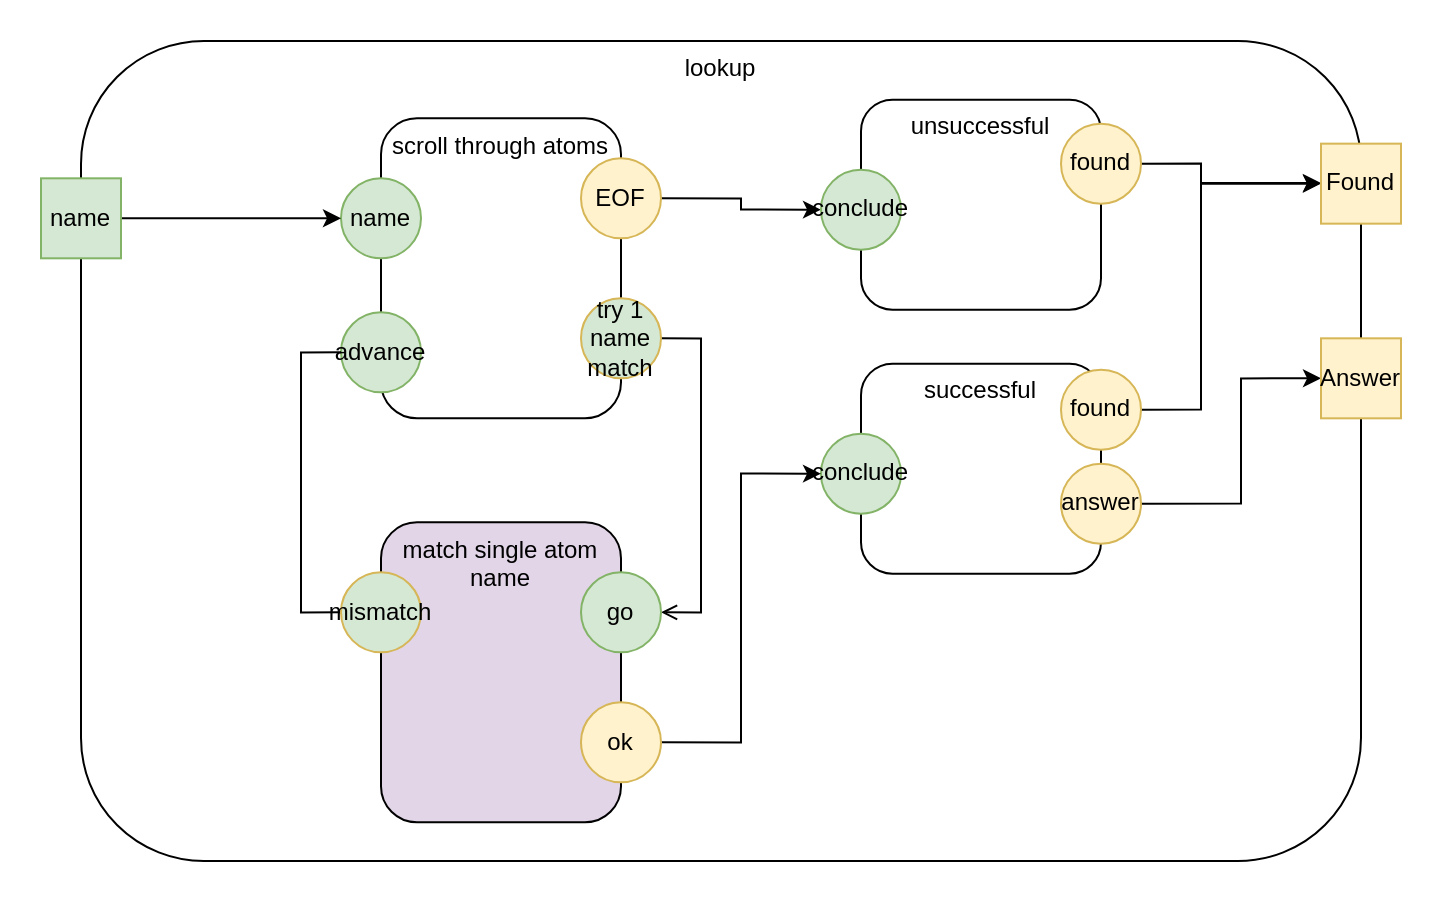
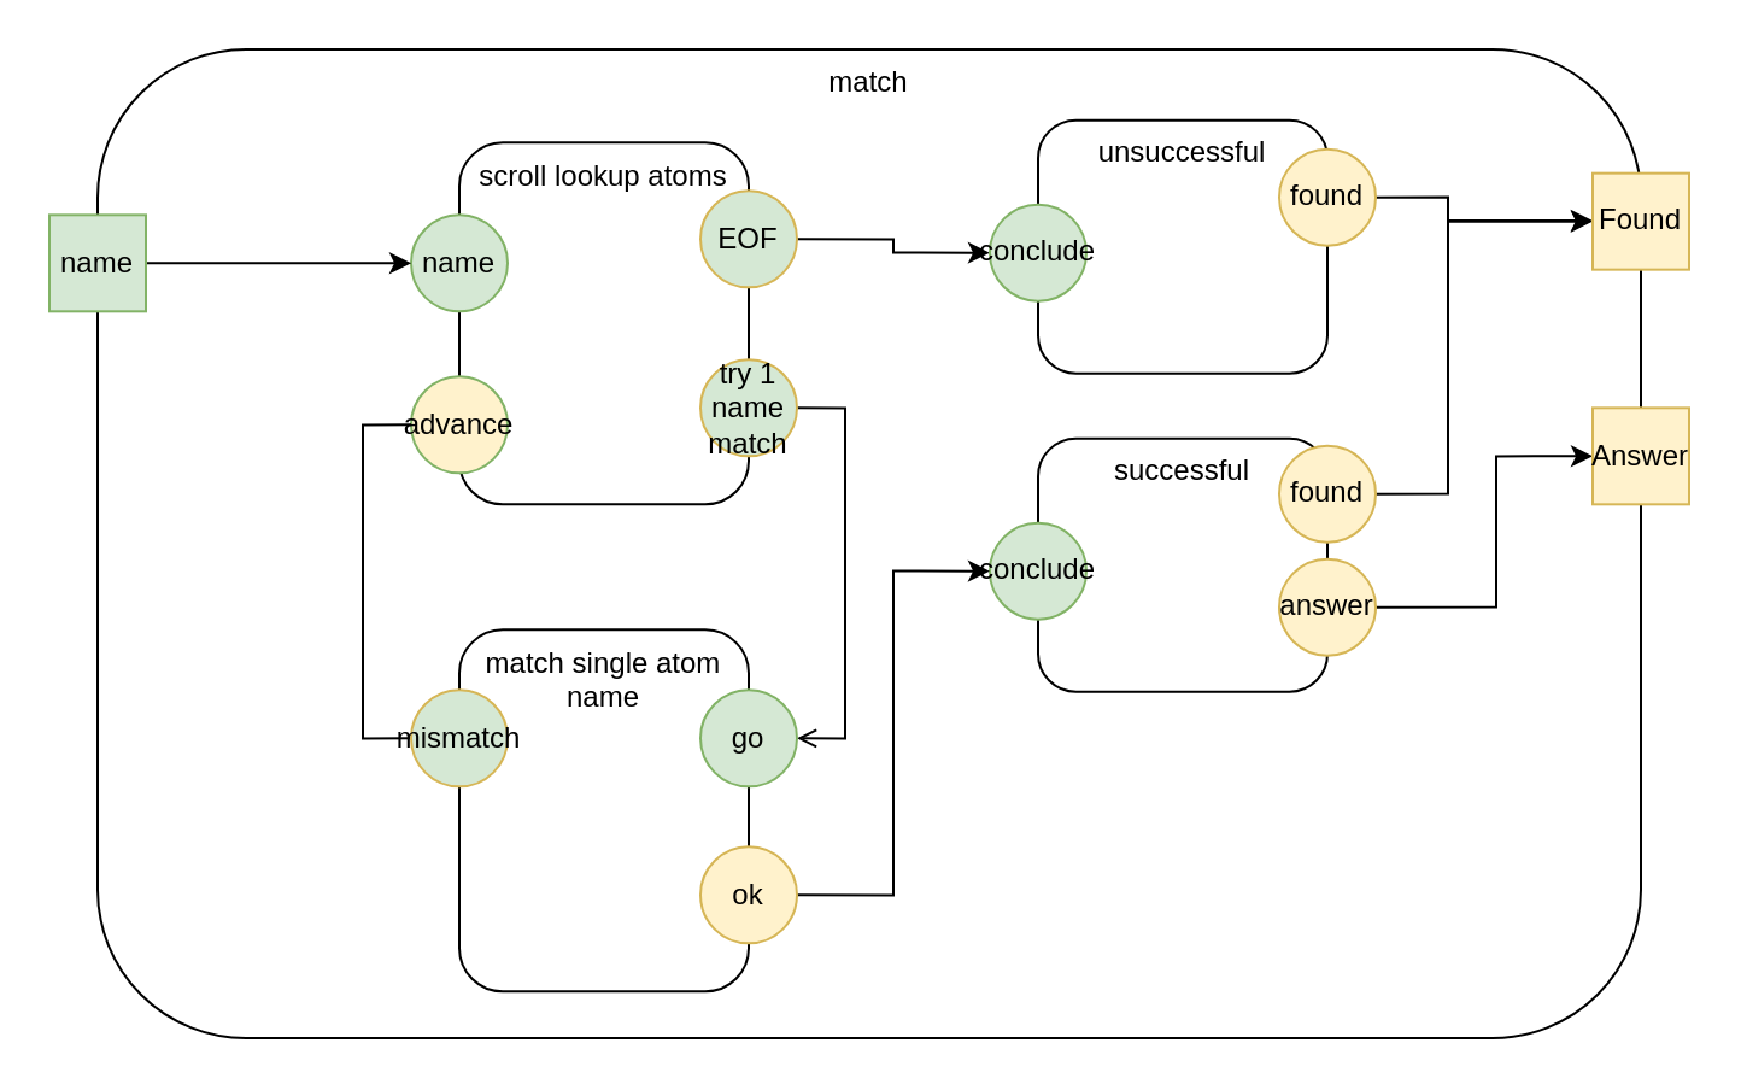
  <mxCell id="0" />
  <mxCell id="1" parent="0" />
- <mxCell id="2" value="lookup" style="rounded=1;whiteSpace=wrap;html=1;verticalAlign=top;" vertex="1" parent="1"><mxGeometry x="40" y="20" width="640" height="410" as="geometry" /></mxCell>
- <mxCell id="3" value="scroll through atoms" style="rounded=1;whiteSpace=wrap;html=1;verticalAlign=top;" vertex="1" parent="1"><mxGeometry x="190" y="58.66" width="120" height="150" as="geometry" /></mxCell>
- <mxCell id="4" value="advance" style="ellipse;whiteSpace=wrap;html=1;aspect=fixed;fillColor=#d5e8d4;strokeColor=#82b366;" vertex="1" parent="1"><mxGeometry x="170" y="155.66" width="40" height="40" as="geometry" /></mxCell>
+ <mxCell id="2" value="match" style="rounded=1;whiteSpace=wrap;html=1;verticalAlign=top;" vertex="1" parent="1"><mxGeometry x="40" y="20" width="640" height="410" as="geometry" /></mxCell>
+ <mxCell id="3" value="scroll lookup atoms" style="rounded=1;whiteSpace=wrap;html=1;verticalAlign=top;" vertex="1" parent="1"><mxGeometry x="190" y="58.66" width="120" height="150" as="geometry" /></mxCell>
+ <mxCell id="4" value="advance" style="ellipse;whiteSpace=wrap;html=1;aspect=fixed;fillColor=#fff2cc;strokeColor=#82b366;" vertex="1" parent="1"><mxGeometry x="170" y="155.66" width="40" height="40" as="geometry" /></mxCell>
  <mxCell id="5" style="edgeStyle=orthogonalEdgeStyle;rounded=0;orthogonalLoop=1;jettySize=auto;html=1;exitX=1;exitY=0.5;exitDx=0;exitDy=0;entryX=0;entryY=0.5;entryDx=0;entryDy=0;" edge="1" parent="1" source="6" target="10"><mxGeometry relative="1" as="geometry" /></mxCell>
- <mxCell id="6" value="EOF" style="ellipse;whiteSpace=wrap;html=1;aspect=fixed;fillColor=#fff2cc;strokeColor=#d6b656;" vertex="1" parent="1"><mxGeometry x="290" y="78.66" width="40" height="40" as="geometry" /></mxCell>
+ <mxCell id="6" value="EOF" style="ellipse;whiteSpace=wrap;html=1;aspect=fixed;fillColor=#d5e8d4;strokeColor=#d6b656;" vertex="1" parent="1"><mxGeometry x="290" y="78.66" width="40" height="40" as="geometry" /></mxCell>
  <mxCell id="7" style="edgeStyle=orthogonalEdgeStyle;rounded=0;orthogonalLoop=1;jettySize=auto;html=1;exitX=1;exitY=0.5;exitDx=0;exitDy=0;entryX=1;entryY=0.5;entryDx=0;entryDy=0;endArrow=open;" edge="1" parent="1" source="8" target="18"><mxGeometry relative="1" as="geometry" /></mxCell>
  <mxCell id="8" value="try 1 name match" style="ellipse;whiteSpace=wrap;html=1;aspect=fixed;fillColor=#d5e8d4;strokeColor=#d6b656;" vertex="1" parent="1"><mxGeometry x="290" y="148.66" width="40" height="40" as="geometry" /></mxCell>
  <mxCell id="9" value="unsuccessful" style="rounded=1;whiteSpace=wrap;html=1;verticalAlign=top;" vertex="1" parent="1"><mxGeometry x="430" y="49.33" width="120" height="105" as="geometry" /></mxCell>
  <mxCell id="10" value="conclude" style="ellipse;whiteSpace=wrap;html=1;aspect=fixed;fillColor=#d5e8d4;strokeColor=#82b366;" vertex="1" parent="1"><mxGeometry x="410" y="84.33" width="40" height="40" as="geometry" /></mxCell>
  <mxCell id="11" style="edgeStyle=orthogonalEdgeStyle;curved=1;orthogonalLoop=1;jettySize=auto;html=1;exitX=0.5;exitY=1;exitDx=0;exitDy=0;" edge="1" parent="1" source="9" target="9"><mxGeometry relative="1" as="geometry" /></mxCell>
  <mxCell id="12" value="successful" style="rounded=1;whiteSpace=wrap;html=1;verticalAlign=top;" vertex="1" parent="1"><mxGeometry x="430" y="181.33" width="120" height="105" as="geometry" /></mxCell>
  <mxCell id="13" value="conclude" style="ellipse;whiteSpace=wrap;html=1;aspect=fixed;fillColor=#d5e8d4;strokeColor=#82b366;" vertex="1" parent="1"><mxGeometry x="410" y="216.33" width="40" height="40" as="geometry" /></mxCell>
  <mxCell id="14" style="edgeStyle=orthogonalEdgeStyle;rounded=0;orthogonalLoop=1;jettySize=auto;html=1;exitX=1;exitY=0.5;exitDx=0;exitDy=0;entryX=0;entryY=0.5;entryDx=0;entryDy=0;" edge="1" parent="1" source="15" target="29"><mxGeometry relative="1" as="geometry"><Array as="points"><mxPoint x="620" y="251" /><mxPoint x="620" y="189" /></Array></mxGeometry></mxCell>
  <mxCell id="15" value="answer" style="ellipse;whiteSpace=wrap;html=1;aspect=fixed;fillColor=#fff2cc;strokeColor=#d6b656;" vertex="1" parent="1"><mxGeometry x="530" y="231.33" width="40" height="40" as="geometry" /></mxCell>
  <mxCell id="16" style="edgeStyle=orthogonalEdgeStyle;curved=1;orthogonalLoop=1;jettySize=auto;html=1;exitX=0.5;exitY=1;exitDx=0;exitDy=0;" edge="1" parent="1" source="12" target="12"><mxGeometry relative="1" as="geometry" /></mxCell>
- <mxCell id="17" value="match single atom name" style="rounded=1;whiteSpace=wrap;html=1;verticalAlign=top;fillColor=#e1d5e7;" vertex="1" parent="1"><mxGeometry x="190" y="260.66" width="120" height="150" as="geometry" /></mxCell>
+ <mxCell id="17" value="match single atom name" style="rounded=1;whiteSpace=wrap;html=1;verticalAlign=top;" vertex="1" parent="1"><mxGeometry x="190" y="260.66" width="120" height="150" as="geometry" /></mxCell>
  <mxCell id="18" value="go" style="ellipse;whiteSpace=wrap;html=1;aspect=fixed;fillColor=#d5e8d4;strokeColor=#82b366;" vertex="1" parent="1"><mxGeometry x="290" y="285.66" width="40" height="40" as="geometry" /></mxCell>
  <mxCell id="19" style="edgeStyle=orthogonalEdgeStyle;rounded=0;orthogonalLoop=1;jettySize=auto;html=1;exitX=0;exitY=0.5;exitDx=0;exitDy=0;entryX=0;entryY=0.5;entryDx=0;entryDy=0;endArrow=none;" edge="1" parent="1" source="20" target="4"><mxGeometry relative="1" as="geometry" /></mxCell>
  <mxCell id="20" value="mismatch" style="ellipse;whiteSpace=wrap;html=1;aspect=fixed;fillColor=#d5e8d4;strokeColor=#d6b656;" vertex="1" parent="1"><mxGeometry x="170" y="285.66" width="40" height="40" as="geometry" /></mxCell>
  <mxCell id="21" style="edgeStyle=orthogonalEdgeStyle;rounded=0;orthogonalLoop=1;jettySize=auto;html=1;exitX=1;exitY=0.5;exitDx=0;exitDy=0;entryX=0;entryY=0.5;entryDx=0;entryDy=0;" edge="1" parent="1" source="22" target="13"><mxGeometry relative="1" as="geometry" /></mxCell>
  <mxCell id="22" value="ok" style="ellipse;whiteSpace=wrap;html=1;aspect=fixed;fillColor=#fff2cc;strokeColor=#d6b656;" vertex="1" parent="1"><mxGeometry x="290" y="350.66" width="40" height="40" as="geometry" /></mxCell>
  <mxCell id="23" value="name" style="ellipse;whiteSpace=wrap;html=1;aspect=fixed;fillColor=#d5e8d4;strokeColor=#82b366;" vertex="1" parent="1"><mxGeometry x="170" y="88.66" width="40" height="40" as="geometry" /></mxCell>
  <mxCell id="24" style="edgeStyle=orthogonalEdgeStyle;rounded=0;orthogonalLoop=1;jettySize=auto;html=1;exitX=1;exitY=0.5;exitDx=0;exitDy=0;" edge="1" parent="1" source="25" target="28"><mxGeometry relative="1" as="geometry"><Array as="points"><mxPoint x="600" y="81" /><mxPoint x="600" y="91" /></Array></mxGeometry></mxCell>
  <mxCell id="25" value="found" style="ellipse;whiteSpace=wrap;html=1;aspect=fixed;fillColor=#fff2cc;strokeColor=#d6b656;" vertex="1" parent="1"><mxGeometry x="530" y="61.33" width="40" height="40" as="geometry" /></mxCell>
  <mxCell id="26" style="edgeStyle=orthogonalEdgeStyle;rounded=0;orthogonalLoop=1;jettySize=auto;html=1;exitX=1;exitY=0.5;exitDx=0;exitDy=0;entryX=0;entryY=0.5;entryDx=0;entryDy=0;" edge="1" parent="1" source="27" target="28"><mxGeometry relative="1" as="geometry"><Array as="points"><mxPoint x="600" y="204" /><mxPoint x="600" y="91" /></Array></mxGeometry></mxCell>
  <mxCell id="27" value="found" style="ellipse;whiteSpace=wrap;html=1;aspect=fixed;fillColor=#fff2cc;strokeColor=#d6b656;" vertex="1" parent="1"><mxGeometry x="530" y="184.33" width="40" height="40" as="geometry" /></mxCell>
  <mxCell id="28" value="Found" style="whiteSpace=wrap;html=1;aspect=fixed;fillColor=#fff2cc;strokeColor=#d6b656;" vertex="1" parent="1"><mxGeometry x="660" y="71.33" width="40" height="40" as="geometry" /></mxCell>
  <mxCell id="29" value="Answer" style="whiteSpace=wrap;html=1;aspect=fixed;fillColor=#fff2cc;strokeColor=#d6b656;" vertex="1" parent="1"><mxGeometry x="660" y="168.66" width="40" height="40" as="geometry" /></mxCell>
  <mxCell id="30" style="edgeStyle=orthogonalEdgeStyle;rounded=0;orthogonalLoop=1;jettySize=auto;html=1;exitX=1;exitY=0.5;exitDx=0;exitDy=0;entryX=0;entryY=0.5;entryDx=0;entryDy=0;" edge="1" parent="1" source="31" target="23"><mxGeometry relative="1" as="geometry" /></mxCell>
  <mxCell id="31" value="name" style="whiteSpace=wrap;html=1;aspect=fixed;fillColor=#d5e8d4;strokeColor=#82b366;" vertex="1" parent="1"><mxGeometry x="20" y="88.66" width="40" height="40" as="geometry" /></mxCell>
